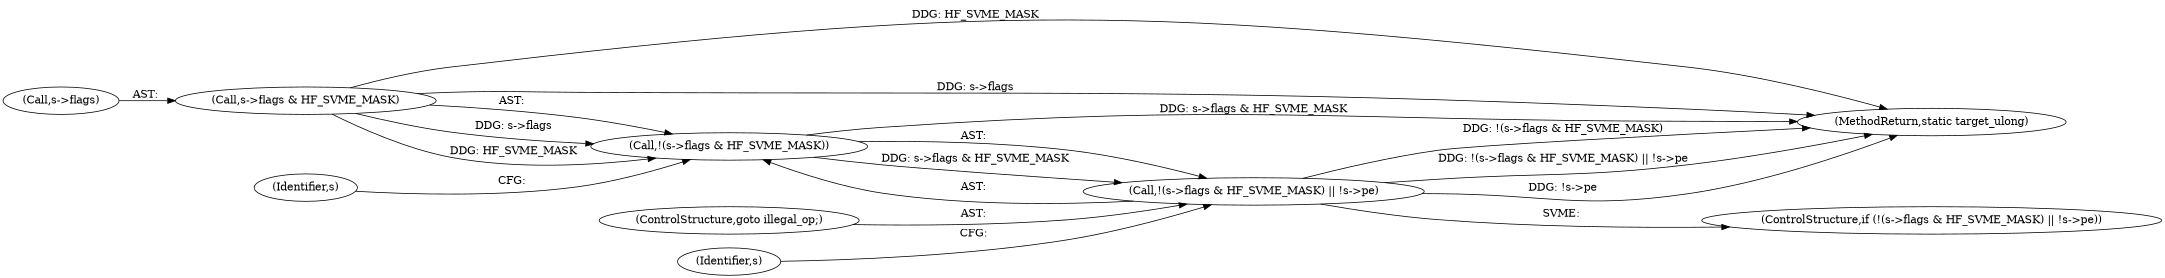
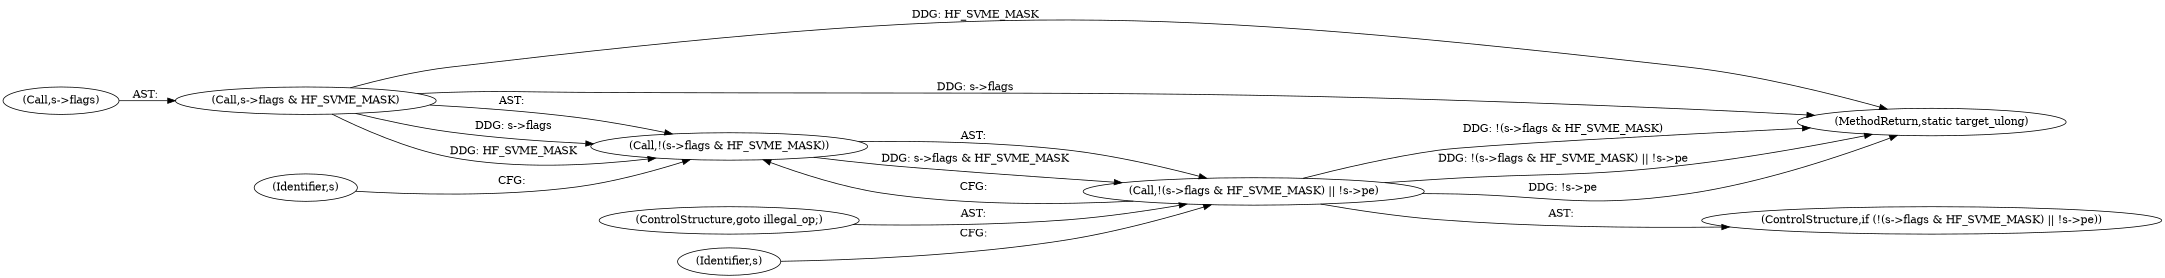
  digraph {
    rankdir=LR
    n1 [label="(Call,s->flags & HF_SVME_MASK)"]
    n2 [label="(Call,!(s->flags & HF_SVME_MASK))"]
    n3 [label="(MethodReturn,static target_ulong)"]
    n4 [label="(Call,!(s->flags & HF_SVME_MASK) || !s->pe)"]
    n5 [label="(ControlStructure,if (!(s->flags & HF_SVME_MASK) || !s->pe))"]
    n6 [label="(ControlStructure,goto illegal_op;)"]
    n7 [label="(Identifier,s)"]
    n8 [label="(Call,s->flags)"]
    n9 [label="(Identifier,s)"]
    n1 -> n2 [label="AST: "]
    n1 -> n2 [label="DDG: s->flags"]
    n1 -> n2 [label="DDG: HF_SVME_MASK"]
    n1 -> n3 [label="DDG: HF_SVME_MASK"]
    n1 -> n3 [label="DDG: s->flags"]
-   n2 -> n3 [label="DDG: s->flags & HF_SVME_MASK"]
    n2 -> n4 [label="AST: "]
    n2 -> n4 [label="DDG: s->flags & HF_SVME_MASK"]
-   n4 -> n2 [label="AST: "]
+   n4 -> n2 [label="CFG: "]
    n4 -> n3 [label="DDG: !(s->flags & HF_SVME_MASK)"]
    n4 -> n3 [label="DDG: !(s->flags & HF_SVME_MASK) || !s->pe"]
    n4 -> n3 [label="DDG: !s->pe"]
-   n4 -> n5 [label="SVME: "]
+   n4 -> n5 [label="AST: "]
    n6 -> n4 [label="AST: "]
    n7 -> n4 [label="CFG: "]
    n8 -> n1 [label="AST: "]
    n9 -> n2 [label="CFG: "]
  }
